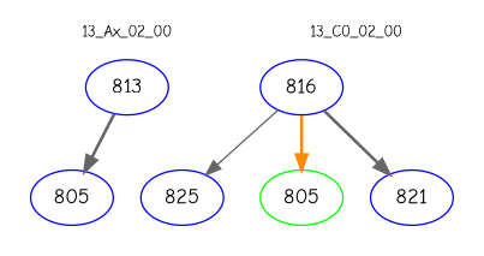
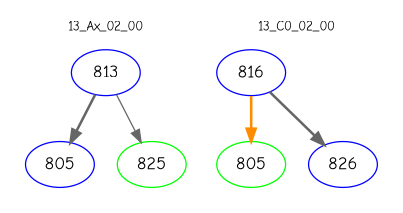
  digraph {
    fontname="Comic Neue"
    node [color=blue fontname="Comic Neue"]
    edge [color=gray40 fontname="Comic Neue" style=bold]
    n1 [label=813]
    n2 [label=805]
-   n3 [label=825]
+   n3 [color=green label=825]
    n4 [label=816]
    n5 [color=green label=805]
-   n6 [label=821]
+   n6 [label=826]
    subgraph cluster_1 {
      color=white
      fontsize=10
      label="13_Ax_02_00"
      n1
      n2
      n3
    }
    subgraph cluster_2 {
      color=white
      fontsize=10
      label="13_C0_02_00"
      n4
      n5
      n6
    }
    n1 -> n2
-   n4 -> n3 [style=solid]
+   n1 -> n3 [style=solid]
    n4 -> n5 [color=darkorange]
    n4 -> n6
  }
